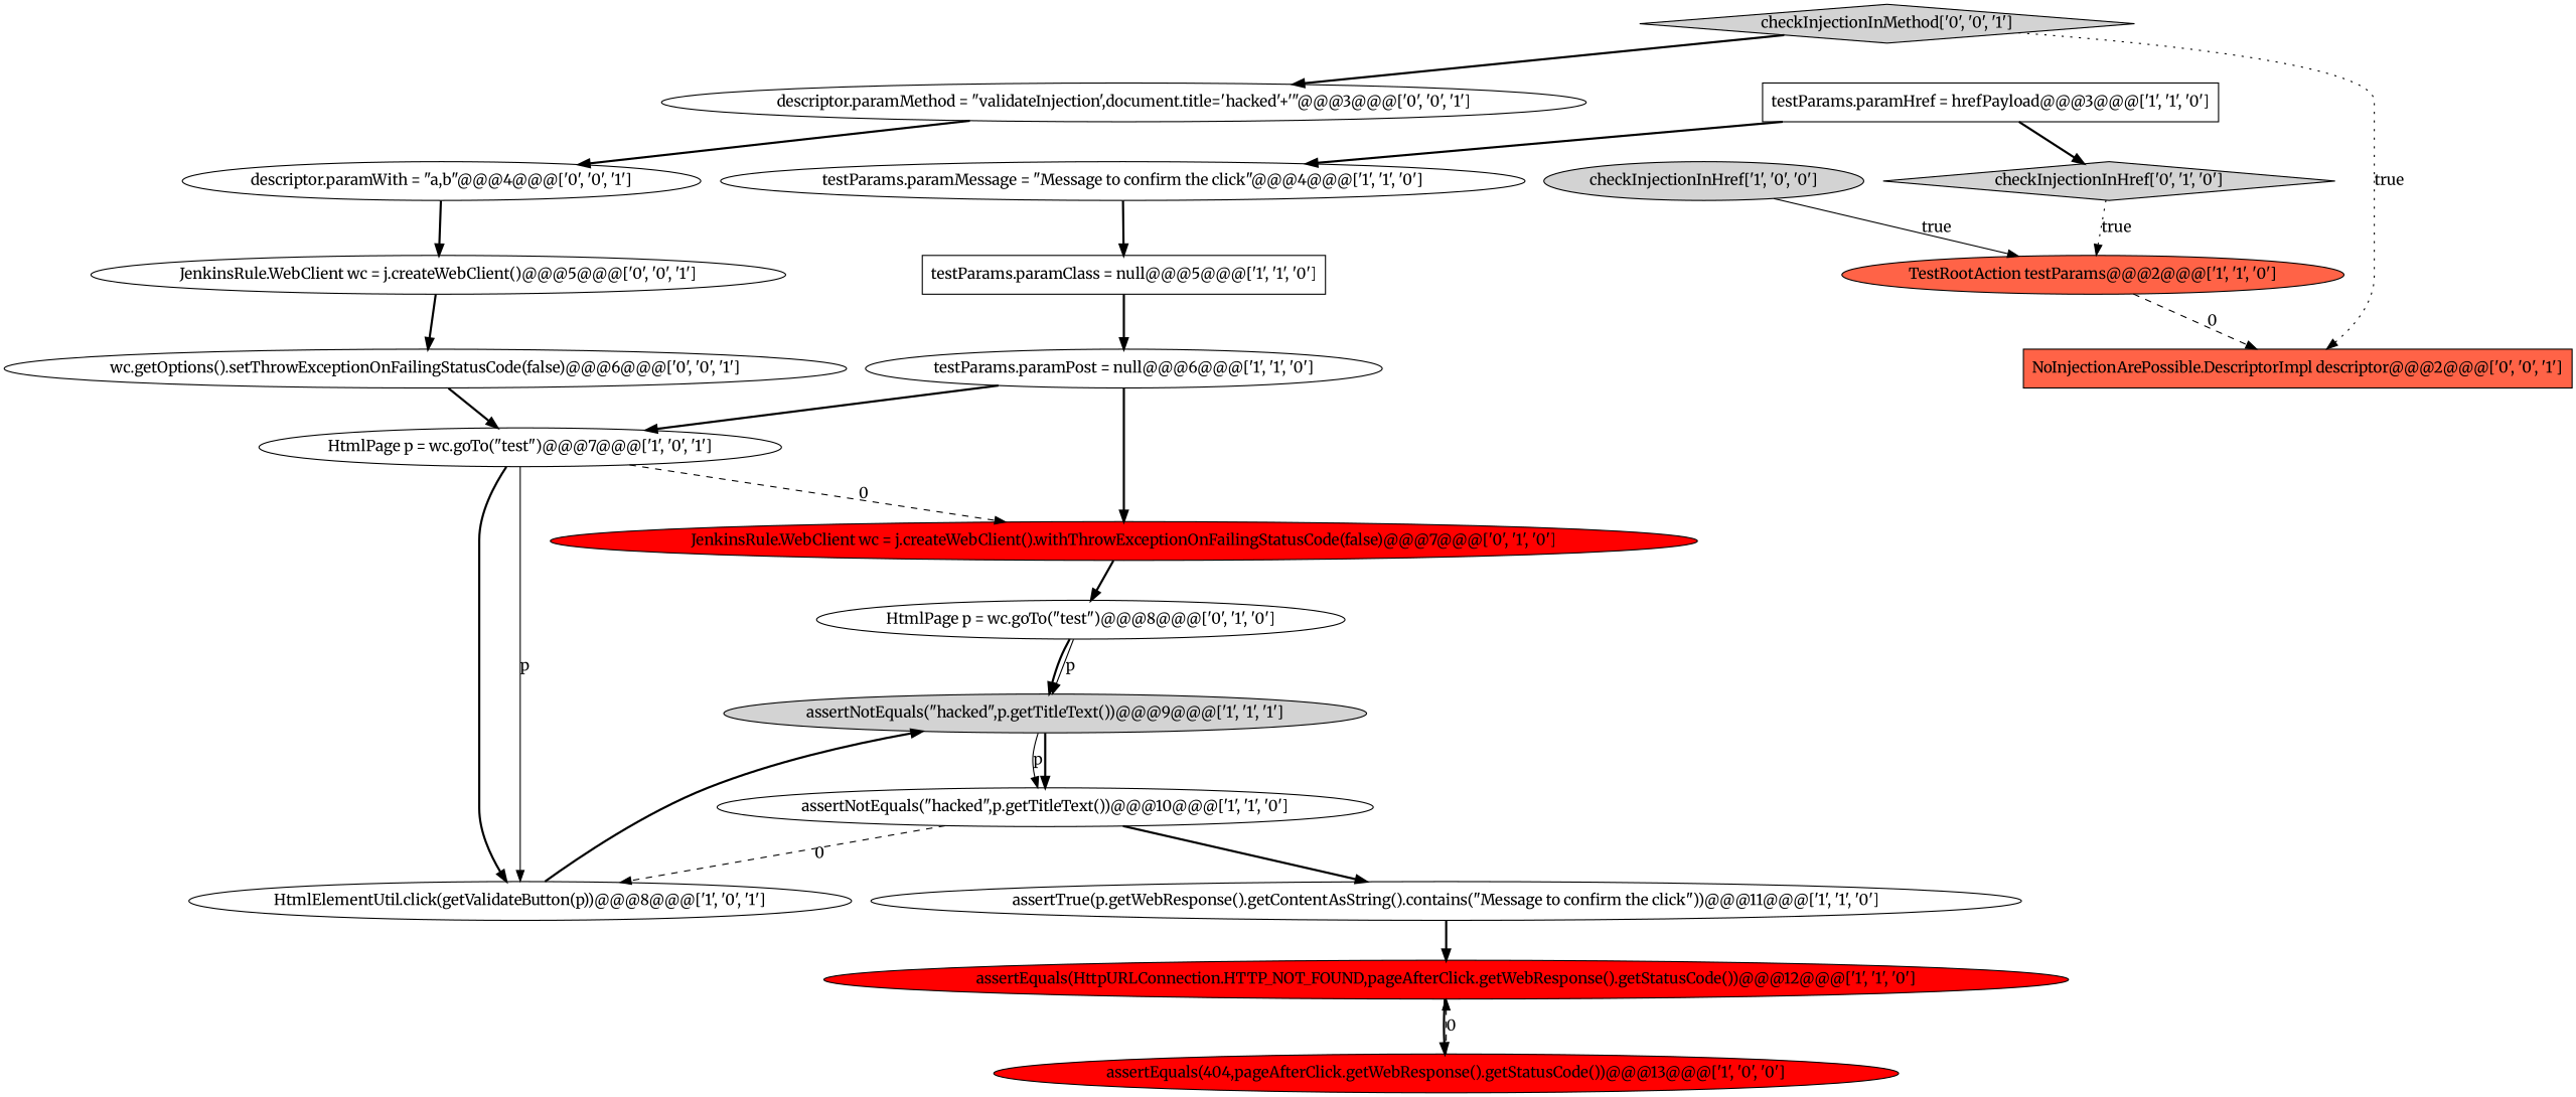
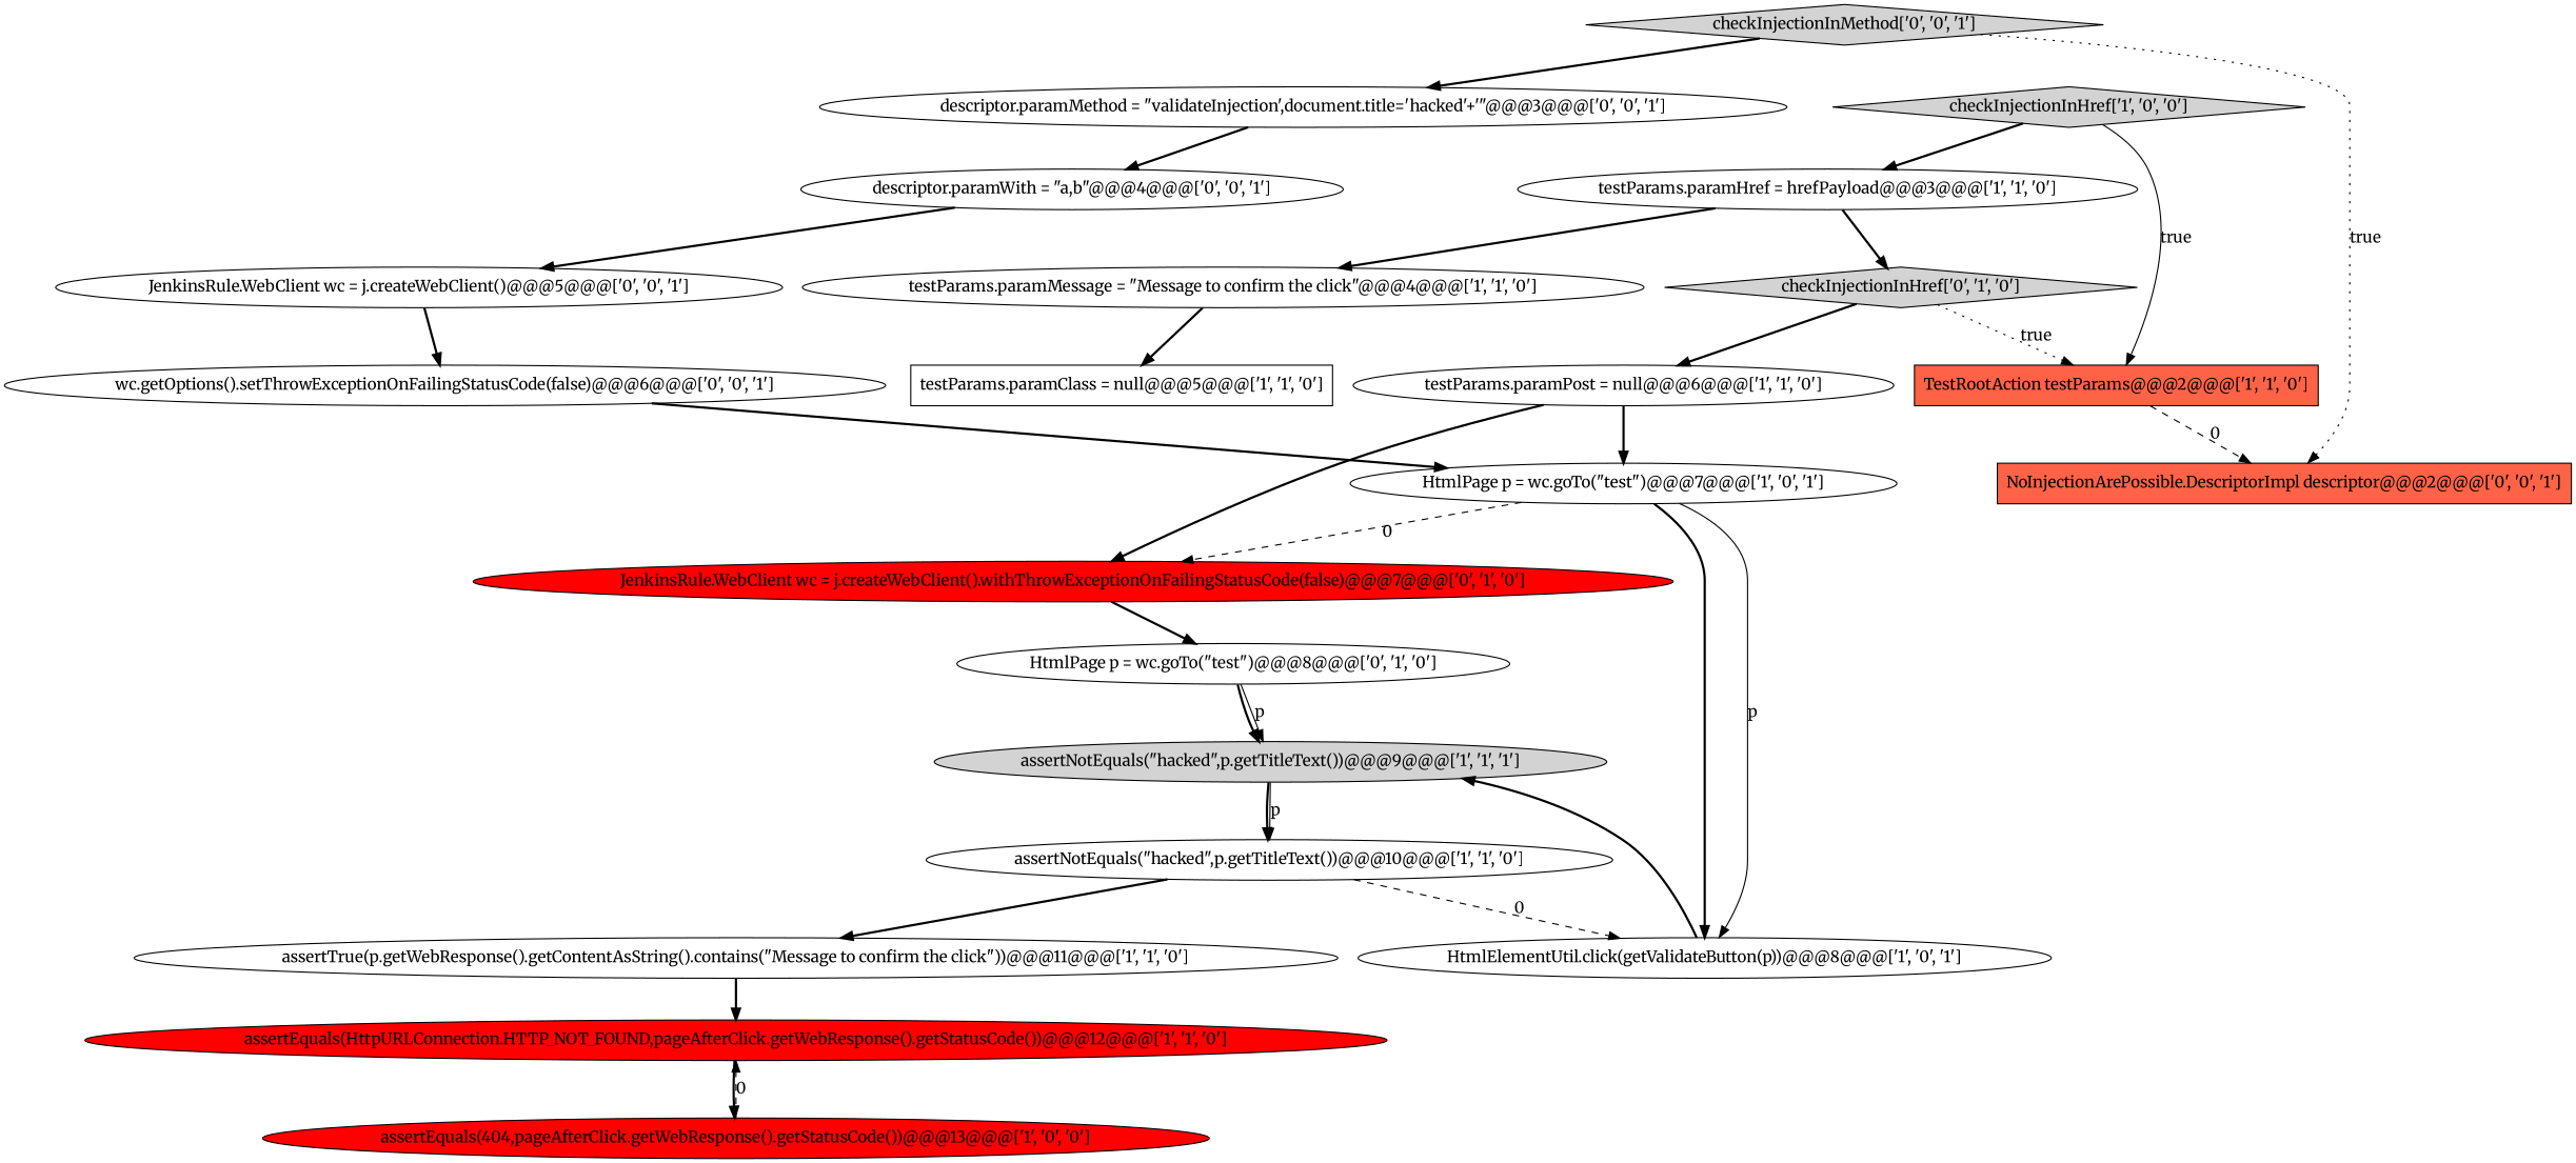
  digraph {
    fontname=Merriweather
    node [fillcolor=white fontname=Merriweather shape=ellipse style=filled]
    edge [fontname=Merriweather style=bold]
    n1 [label="wc.getOptions().setThrowExceptionOnFailingStatusCode(false)@@@6@@@['0', '0', '1']"]
    n2 [label="HtmlPage p = wc.goTo(\"test\")@@@7@@@['1', '0', '1']"]
    n3 [fillcolor=red label="JenkinsRule.WebClient wc = j.createWebClient().withThrowExceptionOnFailingStatusCode(false)@@@7@@@['0', '1', '0']"]
    n4 [label="HtmlElementUtil.click(getValidateButton(p))@@@8@@@['1', '0', '1']"]
    n5 [label="testParams.paramClass = null@@@5@@@['1', '1', '0']" shape=box]
    n6 [label="testParams.paramPost = null@@@6@@@['1', '1', '0']"]
    n7 [label="HtmlPage p = wc.goTo(\"test\")@@@8@@@['0', '1', '0']"]
    n8 [fillcolor=lightgray label="assertNotEquals(\"hacked\",p.getTitleText())@@@9@@@['1', '1', '1']"]
    n9 [label="assertNotEquals(\"hacked\",p.getTitleText())@@@10@@@['1', '1', '0']"]
    n10 [fillcolor=red label="assertEquals(HttpURLConnection.HTTP_NOT_FOUND,pageAfterClick.getWebResponse().getStatusCode())@@@12@@@['1', '1', '0']"]
    n11 [fillcolor=red label="assertEquals(404,pageAfterClick.getWebResponse().getStatusCode())@@@13@@@['1', '0', '0']"]
-   n12 [fillcolor=lightgray label="checkInjectionInHref['1', '0', '0']"]
-   n13 [label="testParams.paramHref = hrefPayload@@@3@@@['1', '1', '0']" shape=box]
-   n14 [fillcolor=tomato label="TestRootAction testParams@@@2@@@['1', '1', '0']"]
+   n12 [fillcolor=lightgray label="checkInjectionInHref['1', '0', '0']" shape=diamond]
+   n13 [label="testParams.paramHref = hrefPayload@@@3@@@['1', '1', '0']"]
+   n14 [fillcolor=tomato label="TestRootAction testParams@@@2@@@['1', '1', '0']" shape=box]
    n15 [label="testParams.paramMessage = \"Message to confirm the click\"@@@4@@@['1', '1', '0']"]
    n16 [fillcolor=lightgray label="checkInjectionInHref['0', '1', '0']" shape=diamond]
    n17 [fillcolor=tomato label="NoInjectionArePossible.DescriptorImpl descriptor@@@2@@@['0', '0', '1']" shape=box]
    n18 [label="assertTrue(p.getWebResponse().getContentAsString().contains(\"Message to confirm the click\"))@@@11@@@['1', '1', '0']"]
    n19 [label="JenkinsRule.WebClient wc = j.createWebClient()@@@5@@@['0', '0', '1']"]
    n20 [fillcolor=lightgray label="checkInjectionInMethod['0', '0', '1']" shape=diamond]
    n21 [label="descriptor.paramMethod = \"validateInjection',document.title='hacked'+'\"@@@3@@@['0', '0', '1']"]
    n22 [label="descriptor.paramWith = \"a,b\"@@@4@@@['0', '0', '1']"]
    n1 -> n2
    n2 -> n3 [label=0 style=dashed]
    n2 -> n4
    n2 -> n4 [label=p style=solid]
    n3 -> n7
    n4 -> n8
-   n5 -> n6
+   n16 -> n6
    n6 -> n2
    n6 -> n3
    n7 -> n8
    n7 -> n8 [label=p style=solid]
    n8 -> n9 [label=p style=solid]
    n8 -> n9
    n9 -> n4 [label=0 style=dashed]
    n9 -> n18
    n10 -> n11
    n11 -> n10 [label=0 style=dashed]
+   n12 -> n13
    n12 -> n14 [label=true style=solid]
    n13 -> n15
    n13 -> n16
    n14 -> n17 [label=0 style=dashed]
    n15 -> n5
    n16 -> n14 [label=true style=dotted]
    n18 -> n10
    n19 -> n1
    n20 -> n17 [label=true style=dotted]
    n20 -> n21
    n21 -> n22
    n22 -> n19
  }
